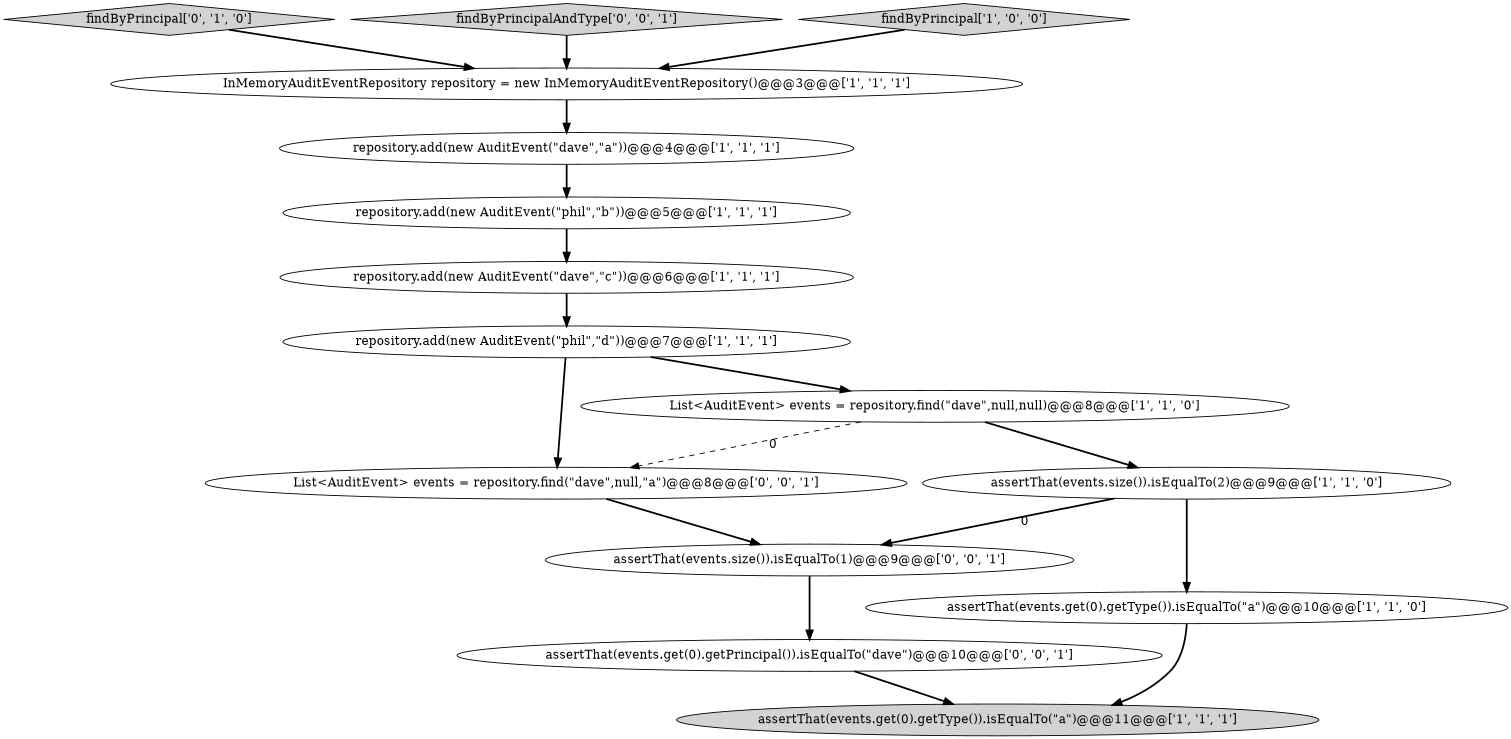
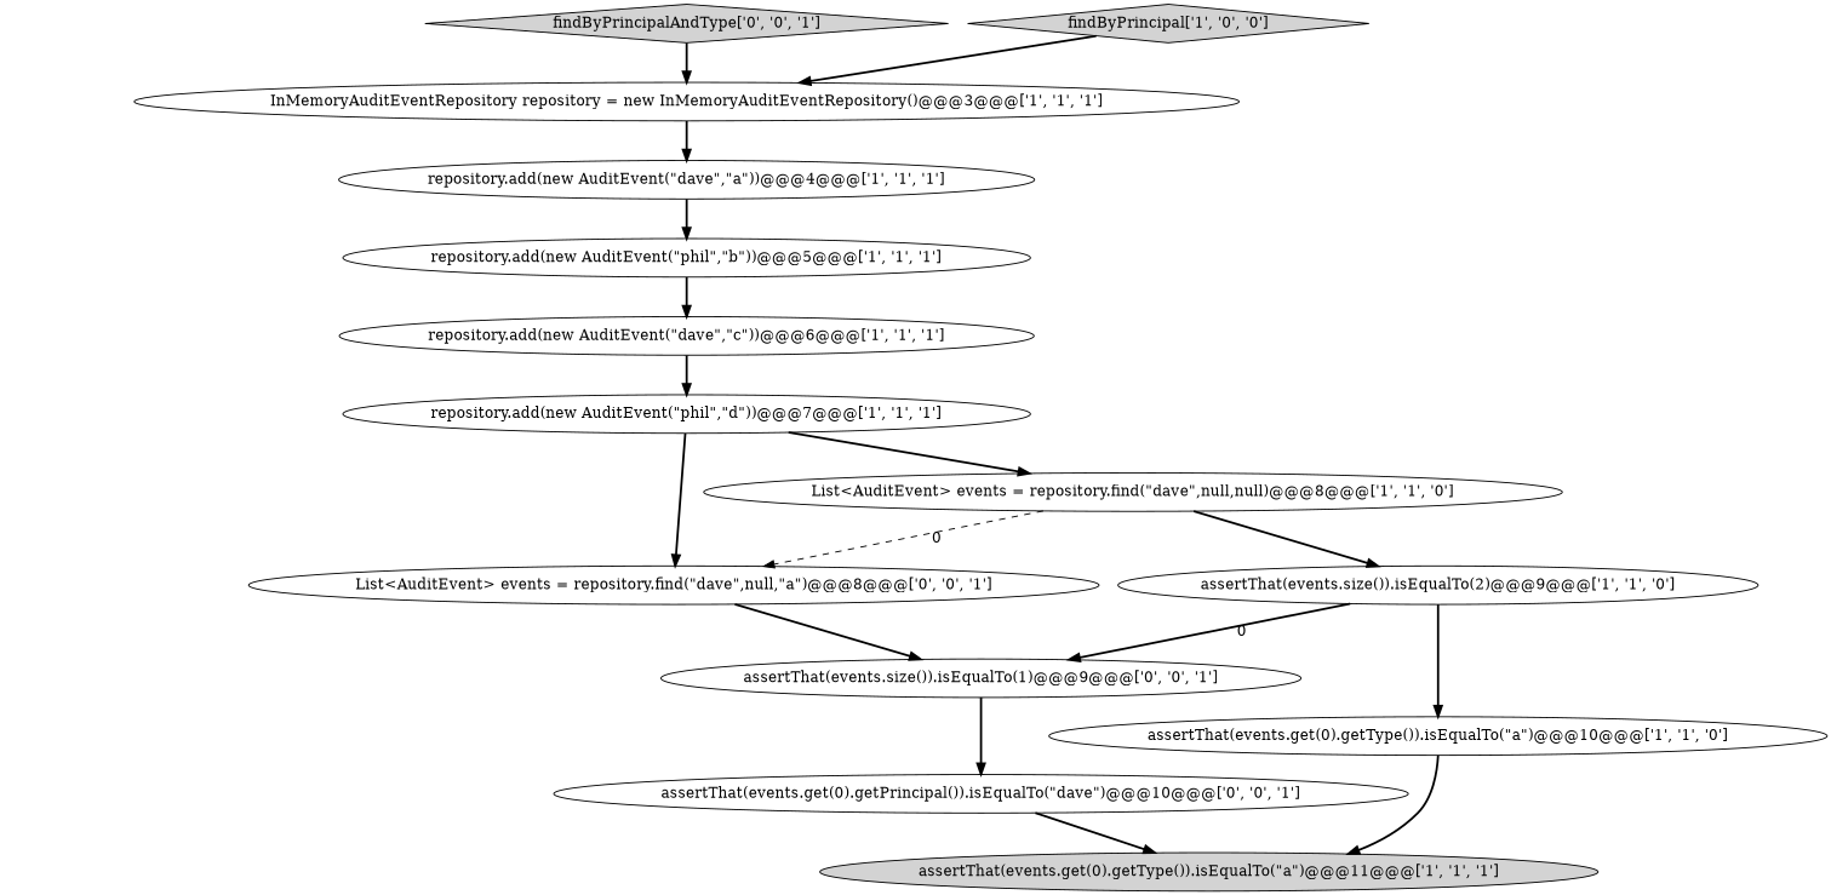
  digraph {
    node [fillcolor=white shape=ellipse style=filled]
    edge [style=bold]
    n1 [label="InMemoryAuditEventRepository repository = new InMemoryAuditEventRepository()@@@3@@@['1', '1', '1']"]
    n2 [label="repository.add(new AuditEvent(\"dave\",\"a\"))@@@4@@@['1', '1', '1']"]
    n3 [label="repository.add(new AuditEvent(\"phil\",\"b\"))@@@5@@@['1', '1', '1']"]
    n4 [fillcolor=lightgray label="assertThat(events.get(0).getType()).isEqualTo(\"a\")@@@11@@@['1', '1', '1']"]
    n5 [label="assertThat(events.get(0).getPrincipal()).isEqualTo(\"dave\")@@@10@@@['0', '0', '1']"]
    n6 [label="repository.add(new AuditEvent(\"dave\",\"c\"))@@@6@@@['1', '1', '1']"]
    n7 [label="repository.add(new AuditEvent(\"phil\",\"d\"))@@@7@@@['1', '1', '1']"]
    n8 [label="List<AuditEvent> events = repository.find(\"dave\",null,null)@@@8@@@['1', '1', '0']"]
    n9 [label="List<AuditEvent> events = repository.find(\"dave\",null,\"a\")@@@8@@@['0', '0', '1']"]
    n10 [label="assertThat(events.size()).isEqualTo(2)@@@9@@@['1', '1', '0']"]
    n11 [label="assertThat(events.size()).isEqualTo(1)@@@9@@@['0', '0', '1']"]
    n12 [label="assertThat(events.get(0).getType()).isEqualTo(\"a\")@@@10@@@['1', '1', '0']"]
-   n13 [fillcolor=lightgray label="findByPrincipal['0', '1', '0']" shape=diamond]
    n14 [fillcolor=lightgray label="findByPrincipalAndType['0', '0', '1']" shape=diamond]
    n15 [fillcolor=lightgray label="findByPrincipal['1', '0', '0']" shape=diamond]
    n1 -> n2
    n2 -> n3
    n3 -> n6
    n5 -> n4
    n6 -> n7
    n7 -> n8
    n7 -> n9
    n8 -> n9 [label=0 style=dashed]
    n8 -> n10
    n9 -> n11
    n10 -> n11 [label=0]
    n10 -> n12
    n11 -> n5
    n12 -> n4
-   n13 -> n1
    n14 -> n1
    n15 -> n1
  }
